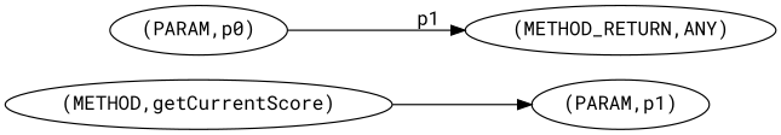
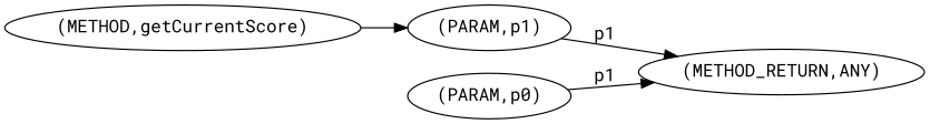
  digraph {
    fontname="Roboto Mono"
    rankdir=LR
    node [fontname="Roboto Mono"]
    edge [fontname="Roboto Mono"]
    n1 [label=<(METHOD,getCurrentScore)>]
    n2 [label=<(PARAM,p1)>]
    n3 [label=<(PARAM,p0)>]
    n4 [label=<(METHOD_RETURN,ANY)>]
    n1 -> n2
+   n2 -> n4 [label=p1]
    n3 -> n4 [label=p1]
  }
